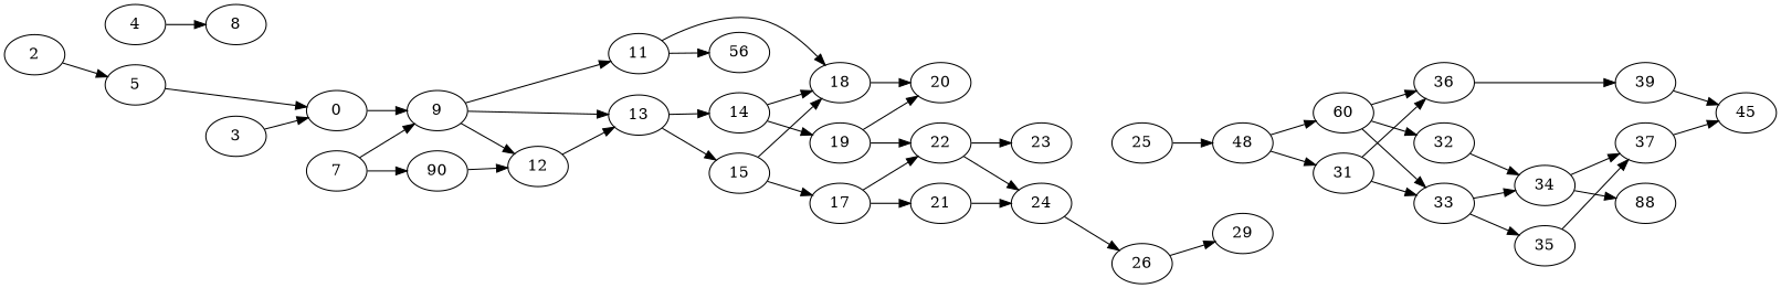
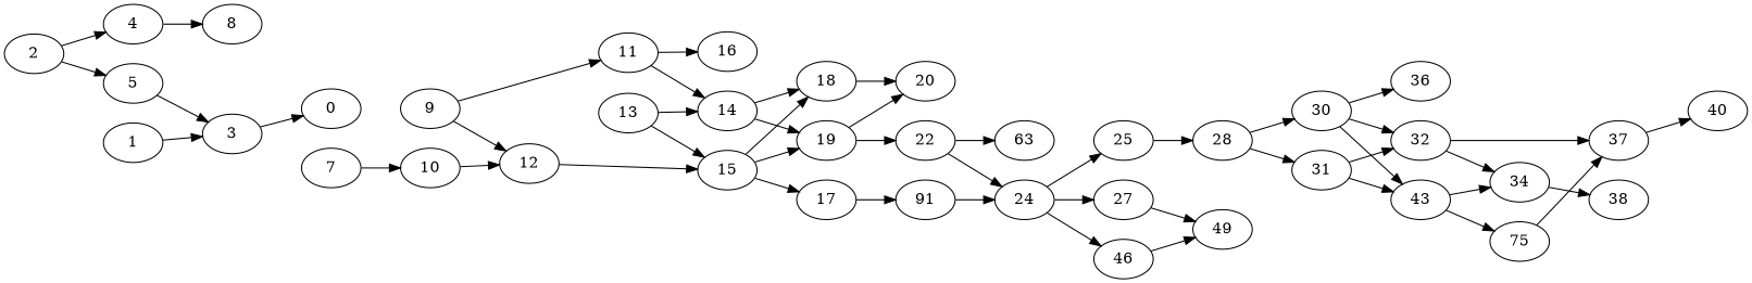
  digraph {
    rankdir=LR
    node [alpha=0.06]
+   1 [alpha=0.10 expect_size=36159488]
    3 [alpha=0.12 expect_size=26776576]
    n3 [alpha=0.09 expect_size=37968896 label=0]
    9 [alpha=0.01 expect_size=24463360]
    2 [alpha=0.12 expect_size=47126528]
    4 [alpha=0.04 expect_size=34360320]
    5 [alpha=0.10 expect_size=37823488]
    8 [alpha=0.13 expect_size=35255296]
    7 [alpha=0.09 expect_size=48002048]
-   10 [alpha=0.19 expect_size=37423104 label=90]
+   10 [alpha=0.19 expect_size=37423104]
    11 [alpha=0.17 expect_size=24340480]
    12 [alpha=0.10 expect_size=48878592]
    13 [alpha=0.04 expect_size=29799424]
    14 [expect_size=10178560]
-   16 [alpha=0.15 expect_size=42781696 label=56]
+   16 [alpha=0.15 expect_size=42781696]
    15 [alpha=0.02 expect_size=19219456]
    18 [expect_size=37576704]
    19 [alpha=0.10 expect_size=20354048]
    17 [alpha=0.05 expect_size=17096704]
    20 [alpha=0.09 expect_size=21694464]
    22 [alpha=0.12 expect_size=14087168]
-   21 [alpha=0.02 expect_size=20268032]
+   21 [alpha=0.02 expect_size=20268032 label=91]
    24 [alpha=0.03 expect_size=47852544]
-   23 [alpha=0.12 expect_size=38490112]
+   23 [alpha=0.12 expect_size=38490112 label=63]
    25 [alpha=0.09 expect_size=14612480]
-   26 [alpha=0.08 expect_size=20476928]
-   28 [alpha=0.16 expect_size=21644288 label=48]
-   29 [alpha=0.15 expect_size=35640320]
-   30 [alpha=0.07 expect_size=11840512 label=60]
+   26 [alpha=0.08 expect_size=20476928 label=46]
+   27 [expect_size=9415680]
+   28 [alpha=0.16 expect_size=21644288]
+   29 [alpha=0.15 expect_size=35640320 label=49]
+   30 [alpha=0.07 expect_size=11840512]
    31 [alpha=0.07 expect_size=33902592]
    32 [expect_size=38372352]
-   33 [alpha=0.15 expect_size=19947520]
+   33 [alpha=0.15 expect_size=19947520 label=43]
    36 [alpha=0.16 expect_size=29261824]
    34 [expect_size=47348736]
-   35 [alpha=0.03 expect_size=8135680]
+   35 [alpha=0.03 expect_size=8135680 label=75]
    37 [alpha=0.14 expect_size=49080320]
-   38 [expect_size=15981568 label=88]
-   39 [alpha=0.04 expect_size=7163904]
-   40 [alpha=0.09 expect_size=41847808 label=45]
+   38 [expect_size=15981568]
+   40 [alpha=0.09 expect_size=41847808]
+   1 -> 3
    3 -> n3
-   n3 -> 9
    9 -> 11
    9 -> 12
-   9 -> 13
+   2 -> 4
    2 -> 5
    4 -> 8
-   5 -> n3
-   7 -> 9
+   5 -> 3
    7 -> 10
    10 -> 12
-   11 -> 18
+   11 -> 14
    11 -> 16
-   12 -> 13
+   12 -> 15
    13 -> 14
    13 -> 15
    14 -> 18
    14 -> 19
    15 -> 18
+   15 -> 19
    15 -> 17
    18 -> 20
    19 -> 20
    19 -> 22
-   17 -> 22
    17 -> 21
    22 -> 24
    22 -> 23
    21 -> 24
+   24 -> 25
    24 -> 26
+   24 -> 27
    25 -> 28
    26 -> 29
+   27 -> 29
    28 -> 30
    28 -> 31
    30 -> 32
    30 -> 33
    30 -> 36
-   31 -> 36
+   31 -> 32
    31 -> 33
    32 -> 34
    33 -> 34
    33 -> 35
-   36 -> 39
-   34 -> 37
+   32 -> 37
    34 -> 38
    35 -> 37
    37 -> 40
-   39 -> 40
  }
